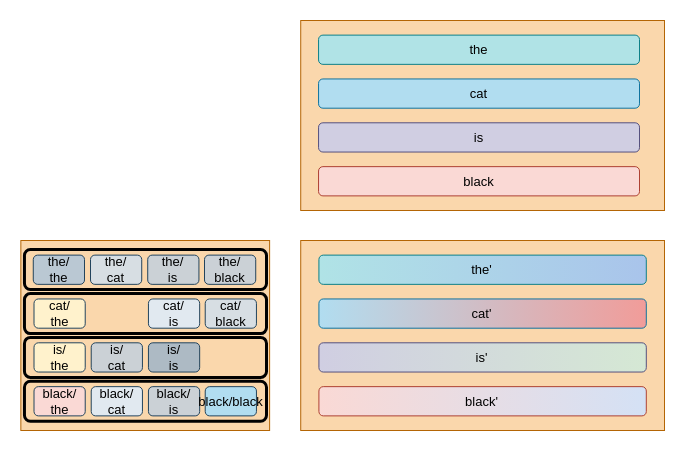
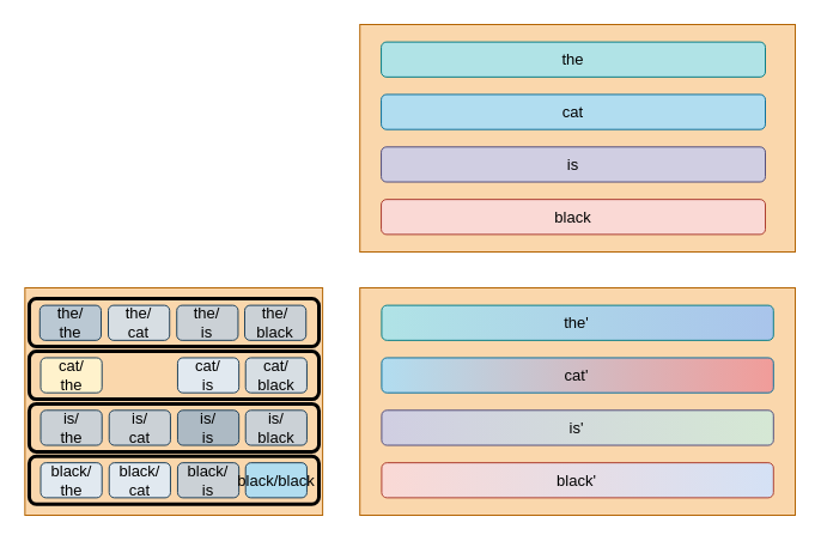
  <mxCell id="0" />
  <mxCell id="1" parent="0" />
  <mxCell id="2" value="" style="rounded=0;whiteSpace=wrap;html=1;fillColor=#fad7ac;strokeColor=#b46504;container=0;fontSize=13;" parent="1" vertex="1"><mxGeometry x="20.341" y="240" width="248.78" height="190" as="geometry" /></mxCell>
  <mxCell id="3" value="&lt;div&gt;the/&lt;/div&gt;&lt;div&gt;the&lt;/div&gt;" style="rounded=1;whiteSpace=wrap;html=1;container=0;fillColor=#bac8d3;strokeColor=#23445d;fontSize=13;" parent="1" vertex="1"><mxGeometry x="32.78" y="254.62" width="51.22" height="29.23" as="geometry" /></mxCell>
  <mxCell id="4" value="&lt;div&gt;the/&lt;/div&gt;&lt;div&gt;cat&lt;/div&gt;" style="rounded=1;whiteSpace=wrap;html=1;container=0;fillColor=#D7DEE3;strokeColor=#23445d;fontSize=13;" parent="1" vertex="1"><mxGeometry x="90" y="254.62" width="51.22" height="29.23" as="geometry" /></mxCell>
  <mxCell id="5" value="&lt;div&gt;the/&lt;/div&gt;&lt;div&gt;is&lt;/div&gt;" style="rounded=1;whiteSpace=wrap;html=1;container=0;fillColor=#CBD1D6;strokeColor=#23445d;fontSize=13;" parent="1" vertex="1"><mxGeometry x="147.22" y="254.62" width="51.22" height="29.23" as="geometry" /></mxCell>
  <mxCell id="6" value="&lt;div&gt;the/&lt;/div&gt;&lt;div&gt;black&lt;/div&gt;" style="rounded=1;whiteSpace=wrap;html=1;container=0;fillColor=#CBD1D6;strokeColor=#23445d;fontSize=13;" parent="1" vertex="1"><mxGeometry x="204" y="254.62" width="51.22" height="29.23" as="geometry" /></mxCell>
  <mxCell id="7" value="&lt;div&gt;cat/&lt;/div&gt;&lt;div&gt;the&lt;/div&gt;" style="rounded=1;whiteSpace=wrap;html=1;container=0;fillColor=#fff2cc;strokeColor=#23445d;fontSize=13;" parent="1" vertex="1"><mxGeometry x="33.51" y="298.46" width="51.22" height="29.23" as="geometry" /></mxCell>
  <mxCell id="8" value="&lt;div&gt;cat/&lt;/div&gt;&lt;div&gt;is&lt;/div&gt;" style="rounded=1;whiteSpace=wrap;html=1;container=0;fillColor=#E1E9F0;strokeColor=#23445d;fontSize=13;" parent="1" vertex="1"><mxGeometry x="147.95" y="298.46" width="51.22" height="29.23" as="geometry" /></mxCell>
  <mxCell id="9" value="&lt;div&gt;cat/&lt;/div&gt;&lt;div&gt;black&lt;/div&gt;" style="rounded=1;whiteSpace=wrap;html=1;container=0;fillColor=#D7DEE3;strokeColor=#23445d;fontSize=13;" parent="1" vertex="1"><mxGeometry x="204.73" y="298.46" width="51.22" height="29.23" as="geometry" /></mxCell>
- <mxCell id="10" value="&lt;div&gt;is/&lt;/div&gt;&lt;div&gt;the&lt;/div&gt;" style="rounded=1;whiteSpace=wrap;html=1;container=0;fillColor=#fff2cc;strokeColor=#23445d;fontSize=13;" parent="1" vertex="1"><mxGeometry x="33.51" y="342.31" width="51.22" height="29.23" as="geometry" /></mxCell>
+ <mxCell id="10" value="&lt;div&gt;is/&lt;/div&gt;&lt;div&gt;the&lt;/div&gt;" style="rounded=1;whiteSpace=wrap;html=1;container=0;fillColor=#CBD1D6;strokeColor=#23445d;fontSize=13;" parent="1" vertex="1"><mxGeometry x="33.51" y="342.31" width="51.22" height="29.23" as="geometry" /></mxCell>
  <mxCell id="11" value="&lt;div&gt;is/&lt;/div&gt;&lt;div&gt;cat&lt;/div&gt;" style="rounded=1;whiteSpace=wrap;html=1;container=0;fillColor=#CBD1D6;strokeColor=#23445d;fontSize=13;" parent="1" vertex="1"><mxGeometry x="90.73" y="342.31" width="51.22" height="29.23" as="geometry" /></mxCell>
  <mxCell id="12" value="&lt;div&gt;is/&lt;/div&gt;&lt;div&gt;is&lt;/div&gt;" style="rounded=1;whiteSpace=wrap;html=1;container=0;fillColor=#ADBAC4;strokeColor=#23445d;fontSize=13;" parent="1" vertex="1"><mxGeometry x="147.95" y="342.31" width="51.22" height="29.23" as="geometry" /></mxCell>
- <mxCell id="14" value="&lt;div&gt;black/&lt;/div&gt;&lt;div&gt;the&lt;/div&gt;" style="rounded=1;whiteSpace=wrap;html=1;container=0;fillColor=#fad9d5;strokeColor=#23445d;fontSize=13;" parent="1" vertex="1"><mxGeometry x="33.51" y="386.15" width="51.22" height="29.23" as="geometry" /></mxCell>
+ <mxCell id="13" value="&lt;div&gt;is/&lt;/div&gt;&lt;div&gt;black&lt;/div&gt;" style="rounded=1;whiteSpace=wrap;html=1;container=0;fillColor=#CBD1D6;strokeColor=#23445d;fontSize=13;" parent="1" vertex="1"><mxGeometry x="204.73" y="342.31" width="51.22" height="29.23" as="geometry" /></mxCell>
+ <mxCell id="14" value="&lt;div&gt;black/&lt;/div&gt;&lt;div&gt;the&lt;/div&gt;" style="rounded=1;whiteSpace=wrap;html=1;container=0;fillColor=#E1E9F0;strokeColor=#23445d;fontSize=13;" parent="1" vertex="1"><mxGeometry x="33.51" y="386.15" width="51.22" height="29.23" as="geometry" /></mxCell>
  <mxCell id="15" value="&lt;div&gt;black/&lt;/div&gt;&lt;div&gt;cat&lt;/div&gt;" style="rounded=1;whiteSpace=wrap;html=1;container=0;fillColor=#E1E9F0;strokeColor=#23445d;fontSize=13;" parent="1" vertex="1"><mxGeometry x="90.73" y="386.15" width="51.22" height="29.23" as="geometry" /></mxCell>
  <mxCell id="16" value="&lt;div&gt;black/&lt;/div&gt;&lt;div&gt;is&lt;/div&gt;" style="rounded=1;whiteSpace=wrap;html=1;container=0;fillColor=#CBD1D6;strokeColor=#23445d;fontSize=13;" parent="1" vertex="1"><mxGeometry x="147.95" y="386.15" width="51.22" height="29.23" as="geometry" /></mxCell>
  <mxCell id="17" value="black/black" style="rounded=1;whiteSpace=wrap;html=1;container=0;fillColor=#b1ddf0;strokeColor=#23445d;fontSize=13;" parent="1" vertex="1"><mxGeometry x="204.73" y="386.15" width="51.22" height="29.23" as="geometry" /></mxCell>
  <mxCell id="18" value="" style="rounded=1;whiteSpace=wrap;html=1;fillColor=none;strokeWidth=3;fontSize=13;" parent="1" vertex="1"><mxGeometry x="23.95" y="249" width="242.05" height="40" as="geometry" /></mxCell>
  <mxCell id="19" value="" style="rounded=1;whiteSpace=wrap;html=1;fillColor=none;strokeWidth=3;fontSize=13;" parent="1" vertex="1"><mxGeometry x="23.95" y="293.08" width="242.05" height="40" as="geometry" /></mxCell>
  <mxCell id="20" value="" style="rounded=1;whiteSpace=wrap;html=1;fillColor=none;strokeWidth=3;fontSize=13;" parent="1" vertex="1"><mxGeometry x="23.95" y="336.92" width="242.05" height="40" as="geometry" /></mxCell>
  <mxCell id="21" value="" style="rounded=1;whiteSpace=wrap;html=1;fillColor=none;strokeWidth=3;fontSize=13;" parent="1" vertex="1"><mxGeometry x="23.95" y="380.77" width="242.05" height="40" as="geometry" /></mxCell>
  <mxCell id="22" value="" style="group;fontSize=13;" parent="1" vertex="1" connectable="0"><mxGeometry x="300.22" y="20" width="363.78" height="190" as="geometry" /></mxCell>
  <mxCell id="23" value="" style="rounded=0;whiteSpace=wrap;html=1;fillColor=#fad7ac;strokeColor=#b46504;container=0;fontSize=13;" parent="22" vertex="1"><mxGeometry width="363.78" height="190" as="geometry" /></mxCell>
  <mxCell id="24" value="the" style="rounded=1;whiteSpace=wrap;html=1;fillColor=#b0e3e6;strokeColor=#0e8088;container=0;fontSize=13;" parent="22" vertex="1"><mxGeometry x="17.833" y="14.615" width="320.952" height="29.231" as="geometry" /></mxCell>
  <mxCell id="25" value="cat" style="rounded=1;whiteSpace=wrap;html=1;fillColor=#b1ddf0;strokeColor=#10739e;container=0;fontSize=13;" parent="22" vertex="1"><mxGeometry x="17.833" y="58.462" width="320.952" height="29.231" as="geometry" /></mxCell>
  <mxCell id="26" value="is" style="rounded=1;whiteSpace=wrap;html=1;fillColor=#d0cee2;strokeColor=#56517e;container=0;fontSize=13;" parent="22" vertex="1"><mxGeometry x="17.833" y="102.308" width="320.952" height="29.231" as="geometry" /></mxCell>
  <mxCell id="27" value="black" style="rounded=1;whiteSpace=wrap;html=1;fillColor=#fad9d5;strokeColor=#ae4132;container=0;fontSize=13;" parent="22" vertex="1"><mxGeometry x="17.833" y="146.154" width="320.952" height="29.231" as="geometry" /></mxCell>
  <mxCell id="28" value="" style="group;fontSize=13;" parent="1" vertex="1" connectable="0"><mxGeometry x="300.22" y="240" width="363.78" height="190" as="geometry" /></mxCell>
  <mxCell id="29" value="" style="rounded=0;whiteSpace=wrap;html=1;fillColor=#fad7ac;strokeColor=#b46504;container=0;fontSize=13;" parent="28" vertex="1"><mxGeometry width="363.78" height="190" as="geometry" /></mxCell>
  <mxCell id="30" value="the'" style="rounded=1;whiteSpace=wrap;html=1;fillColor=#b0e3e6;strokeColor=#0e8088;gradientColor=#A9C4EB;gradientDirection=east;container=0;fontSize=13;" parent="28" vertex="1"><mxGeometry x="18.189" y="14.615" width="327.402" height="29.231" as="geometry" /></mxCell>
  <mxCell id="31" value="cat'" style="rounded=1;whiteSpace=wrap;html=1;fillColor=#b1ddf0;strokeColor=#10739e;gradientColor=#F19C99;gradientDirection=east;container=0;fontSize=13;" parent="28" vertex="1"><mxGeometry x="18.189" y="58.462" width="327.402" height="29.231" as="geometry" /></mxCell>
  <mxCell id="32" value="is'" style="rounded=1;whiteSpace=wrap;html=1;fillColor=#d0cee2;strokeColor=#56517e;gradientColor=#D5E8D4;gradientDirection=east;container=0;fontSize=13;" parent="28" vertex="1"><mxGeometry x="18.189" y="102.308" width="327.402" height="29.231" as="geometry" /></mxCell>
  <mxCell id="33" value="black'" style="rounded=1;whiteSpace=wrap;html=1;fillColor=#fad9d5;strokeColor=#ae4132;gradientColor=#D4E1F5;gradientDirection=east;container=0;fontSize=13;" parent="28" vertex="1"><mxGeometry x="18.189" y="146.154" width="327.402" height="29.231" as="geometry" /></mxCell>
